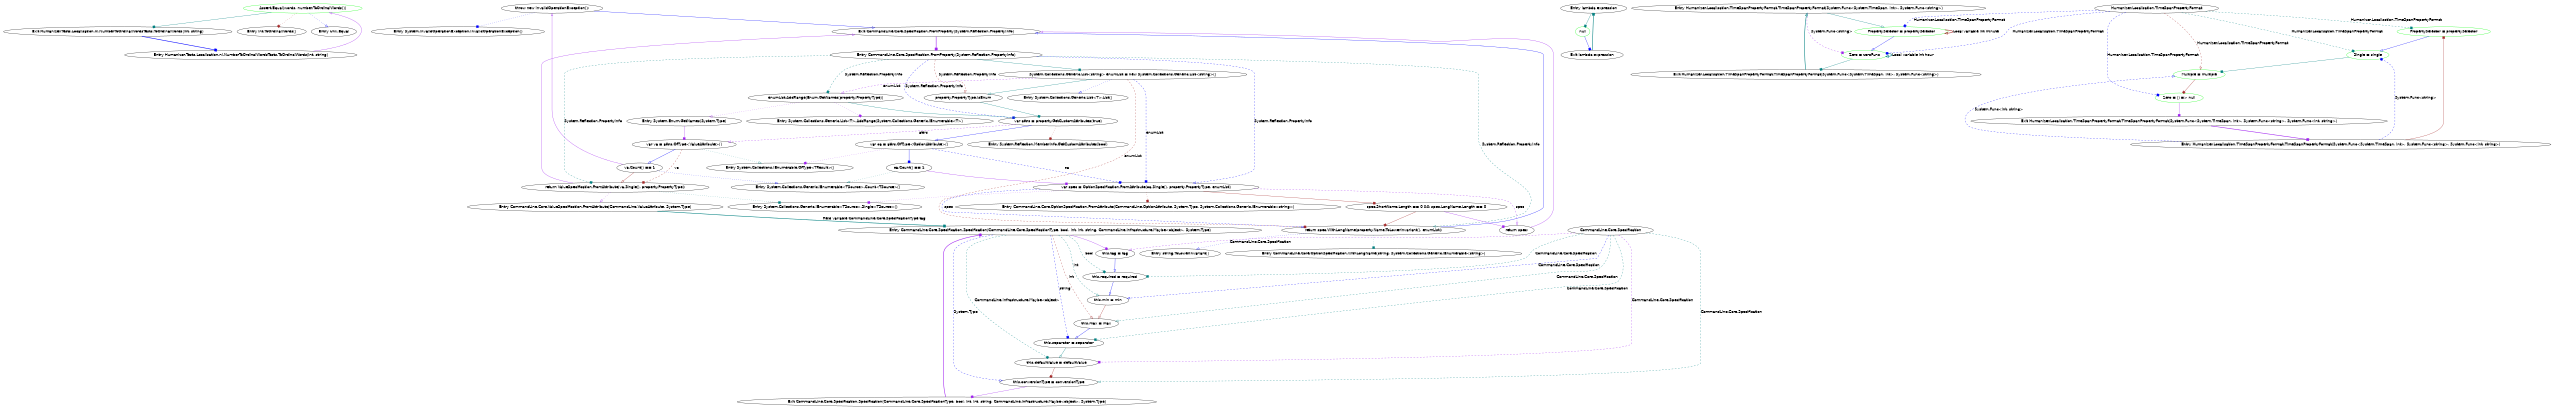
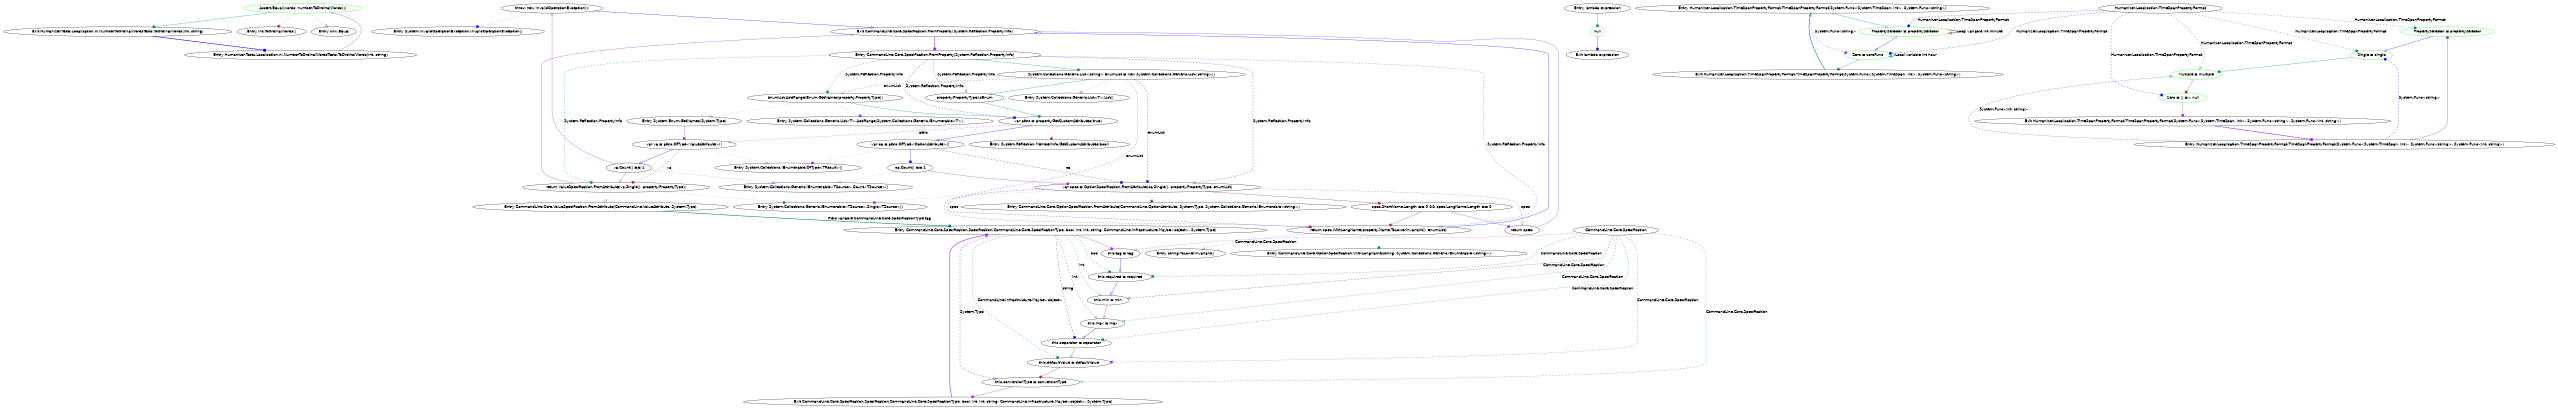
  digraph {
    fontname="DejaVu Sans"
    node [cluster="CommandLine.Core.Specification.FromProperty(System.Reflection.PropertyInfo)" fontname="DejaVu Sans" span="0-0" file="CreatingMethods.cs"]
    edge [arrowhead=box color=teal fontname="DejaVu Sans" style=solid]
    n1 [cluster="Humanizer.Tests.Localisation.nl.NumberToOrdinalWordsTests.ToOrdinalWords(int, string)" color=green community=0 label="Assert.Equal(words, number.ToOrdinalWords())" span="63-63" file=""]
    n2 [cluster="Humanizer.Tests.Localisation.nl.NumberToOrdinalWordsTests.ToOrdinalWords(int, string)" label="Exit Humanizer.Tests.Localisation.nl.NumberToOrdinalWordsTests.ToOrdinalWords(int, string)" span="61-61" file=""]
    n3 [cluster="int.ToOrdinalWords()" label="Entry int.ToOrdinalWords()" span="54-54" file=""]
    n4 [cluster="Unk.Equal" label="Entry Unk.Equal" span="" file=""]
    n5 [cluster="Humanizer.Tests.Localisation.nl.NumberToOrdinalWordsTests.ToOrdinalWords(int, string)" label="Entry Humanizer.Tests.Localisation.nl.NumberToOrdinalWordsTests.ToOrdinalWords(int, string)" span="61-61" file=""]
    n6 [cluster="System.InvalidOperationException.InvalidOperationException()" label="Entry System.InvalidOperationException.InvalidOperationException()"]
    n7 [label="Entry CommandLine.Core.Specification.FromProperty(System.Reflection.PropertyInfo)" span="74-74"]
    n8 [label="System.Collections.Generic.List<string> enumList = new System.Collections.Generic.List<string>()" span="76-76"]
    n9 [label="property.PropertyType.IsEnum" span="77-77"]
    n10 [label="enumList.AddRange(Enum.GetNames(property.PropertyType))" span="79-79"]
    n11 [label="var attrs = property.GetCustomAttributes(true)" span="82-82"]
    n12 [label="var spec = OptionSpecification.FromAttribute(oa.Single(), property.PropertyType, enumList)" span="86-86"]
    n13 [label="return spec.WithLongName(property.Name.ToLowerInvariant(), enumList);" span="89-89"]
    n14 [label="return ValueSpecification.FromAttribute(va.Single(), property.PropertyType);" span="97-97"]
    n15 [cluster="System.Collections.Generic.List<T>.List()" label="Entry System.Collections.Generic.List<T>.List()"]
    n16 [cluster="System.Enum.GetNames(System.Type)" label="Entry System.Enum.GetNames(System.Type)"]
    n17 [cluster="System.Collections.Generic.List<T>.AddRange(System.Collections.Generic.IEnumerable<T>)" label="Entry System.Collections.Generic.List<T>.AddRange(System.Collections.Generic.IEnumerable<T>)"]
    n18 [label="var oa = attrs.OfType<OptionAttribute>()" span="83-83"]
    n19 [label="var va = attrs.OfType<ValueAttribute>()" span="94-94"]
    n20 [cluster="System.Reflection.MemberInfo.GetCustomAttributes(bool)" label="Entry System.Reflection.MemberInfo.GetCustomAttributes(bool)"]
    n21 [label="spec.ShortName.Length == 0 && spec.LongName.Length == 0" span="87-87"]
    n22 [label="return spec;" span="91-91"]
    n23 [cluster="CommandLine.Core.OptionSpecification.FromAttribute(CommandLine.OptionAttribute, System.Type, System.Collections.Generic.IEnumerable<string>)" label="Entry CommandLine.Core.OptionSpecification.FromAttribute(CommandLine.OptionAttribute, System.Type, System.Collections.Generic.IEnumerable<string>)" span="27-27"]
    n24 [cluster="System.Collections.Generic.IEnumerable<TSource>.Single<TSource>()" label="Entry System.Collections.Generic.IEnumerable<TSource>.Single<TSource>()"]
    n25 [label="Exit CommandLine.Core.Specification.FromProperty(System.Reflection.PropertyInfo)" span="74-74"]
    n26 [cluster="CommandLine.Core.OptionSpecification.WithLongName(string, System.Collections.Generic.IEnumerable<string>)" label="Entry CommandLine.Core.OptionSpecification.WithLongName(string, System.Collections.Generic.IEnumerable<string>)" span="25-25"]
    n27 [cluster="string.ToLowerInvariant()" label="Entry string.ToLowerInvariant()"]
    n28 [cluster="CommandLine.Core.ValueSpecification.FromAttribute(CommandLine.ValueAttribute, System.Type)" label="Entry CommandLine.Core.ValueSpecification.FromAttribute(CommandLine.ValueAttribute, System.Type)" span="17-17"]
    n29 [label="oa.Count() == 1" span="84-84"]
    n30 [cluster="System.Collections.IEnumerable.OfType<TResult>()" label="Entry System.Collections.IEnumerable.OfType<TResult>()"]
    n31 [label="va.Count() == 1" span="95-95"]
    n32 [cluster="CommandLine.Core.Specification.Specification(CommandLine.Core.SpecificationType, bool, int, int, string, CommandLine.Infrastructure.Maybe<object>, System.Type)" label="Entry CommandLine.Core.Specification.Specification(CommandLine.Core.SpecificationType, bool, int, int, string, CommandLine.Infrastructure.Maybe<object>, System.Type)" span="28-28"]
    n33 [cluster="System.Collections.Generic.IEnumerable<TSource>.Count<TSource>()" label="Entry System.Collections.Generic.IEnumerable<TSource>.Count<TSource>()"]
    n34 [label="throw new InvalidOperationException();" span="100-100"]
    n35 [cluster="CommandLine.Core.Specification.Specification(CommandLine.Core.SpecificationType, bool, int, int, string, CommandLine.Infrastructure.Maybe<object>, System.Type)" label="this.tag = tag" span="30-30"]
    n36 [cluster="CommandLine.Core.Specification.Specification(CommandLine.Core.SpecificationType, bool, int, int, string, CommandLine.Infrastructure.Maybe<object>, System.Type)" label="this.required = required" span="31-31"]
    n37 [cluster="CommandLine.Core.Specification.Specification(CommandLine.Core.SpecificationType, bool, int, int, string, CommandLine.Infrastructure.Maybe<object>, System.Type)" label="this.min = min" span="32-32"]
    n38 [cluster="CommandLine.Core.Specification.Specification(CommandLine.Core.SpecificationType, bool, int, int, string, CommandLine.Infrastructure.Maybe<object>, System.Type)" label="this.max = max" span="33-33"]
    n39 [cluster="CommandLine.Core.Specification.Specification(CommandLine.Core.SpecificationType, bool, int, int, string, CommandLine.Infrastructure.Maybe<object>, System.Type)" label="this.separator = separator" span="34-34"]
    n40 [cluster="CommandLine.Core.Specification.Specification(CommandLine.Core.SpecificationType, bool, int, int, string, CommandLine.Infrastructure.Maybe<object>, System.Type)" label="this.defaultValue = defaultValue" span="35-35"]
    n41 [cluster="CommandLine.Core.Specification.Specification(CommandLine.Core.SpecificationType, bool, int, int, string, CommandLine.Infrastructure.Maybe<object>, System.Type)" label="this.conversionType = conversionType" span="36-36"]
    n42 [cluster="CommandLine.Core.Specification.Specification(CommandLine.Core.SpecificationType, bool, int, int, string, CommandLine.Infrastructure.Maybe<object>, System.Type)" label="Exit CommandLine.Core.Specification.Specification(CommandLine.Core.SpecificationType, bool, int, int, string, CommandLine.Infrastructure.Maybe<object>, System.Type)" span="28-28"]
    n43 [label="CommandLine.Core.Specification" cluster="" span=""]
    n44 [cluster="lambda expression" file="FluentCreation.cs" label="Entry lambda expression" span="18-18"]
    n45 [cluster="lambda expression" color=green community=0 file="FluentCreation.cs" label=null span="18-18"]
    n46 [cluster="lambda expression" file="FluentCreation.cs" label="Exit lambda expression" span="18-18"]
    n47 [cluster="Humanizer.Localisation.TimeSpanPropertyFormat.TimeSpanPropertyFormat(System.Func<System.TimeSpan, int>, System.Func<string>)" file="FluentCreation.cs" label="Entry Humanizer.Localisation.TimeSpanPropertyFormat.TimeSpanPropertyFormat(System.Func<System.TimeSpan, int>, System.Func<string>)" span="21-21"]
    n48 [cluster="Humanizer.Localisation.TimeSpanPropertyFormat.TimeSpanPropertyFormat(System.Func<System.TimeSpan, int>, System.Func<string>)" color=green community=0 file="FluentCreation.cs" label="PropertySelector = propertySelector" span="23-23"]
    n49 [cluster="Humanizer.Localisation.TimeSpanPropertyFormat.TimeSpanPropertyFormat(System.Func<System.TimeSpan, int>, System.Func<string>)" color=green community=0 file="FluentCreation.cs" label="Zero = zeroFunc" span="24-24"]
    n50 [cluster="Humanizer.Localisation.TimeSpanPropertyFormat.TimeSpanPropertyFormat(System.Func<System.TimeSpan, int>, System.Func<string>)" file="FluentCreation.cs" label="Exit Humanizer.Localisation.TimeSpanPropertyFormat.TimeSpanPropertyFormat(System.Func<System.TimeSpan, int>, System.Func<string>)" span="21-21"]
    n51 [cluster="Humanizer.Localisation.TimeSpanPropertyFormat.TimeSpanPropertyFormat(System.Func<System.TimeSpan, int>, System.Func<string>, System.Func<int, string>)" file="FluentCreation.cs" label="Entry Humanizer.Localisation.TimeSpanPropertyFormat.TimeSpanPropertyFormat(System.Func<System.TimeSpan, int>, System.Func<string>, System.Func<int, string>)" span="10-10"]
    n52 [cluster="Humanizer.Localisation.TimeSpanPropertyFormat.TimeSpanPropertyFormat(System.Func<System.TimeSpan, int>, System.Func<string>, System.Func<int, string>)" color=green community=0 file="FluentCreation.cs" label="PropertySelector = propertySelector" span="15-15"]
    n53 [cluster="Humanizer.Localisation.TimeSpanPropertyFormat.TimeSpanPropertyFormat(System.Func<System.TimeSpan, int>, System.Func<string>, System.Func<int, string>)" color=green community=0 file="FluentCreation.cs" label="Single = single" span="16-16"]
    n54 [cluster="Humanizer.Localisation.TimeSpanPropertyFormat.TimeSpanPropertyFormat(System.Func<System.TimeSpan, int>, System.Func<string>, System.Func<int, string>)" color=green community=0 file="FluentCreation.cs" label="Multiple = multiple" span="17-17"]
    n55 [cluster="Humanizer.Localisation.TimeSpanPropertyFormat.TimeSpanPropertyFormat(System.Func<System.TimeSpan, int>, System.Func<string>, System.Func<int, string>)" color=green community=0 file="FluentCreation.cs" label="Zero = () => null" span="18-18"]
    n56 [cluster="Humanizer.Localisation.TimeSpanPropertyFormat.TimeSpanPropertyFormat(System.Func<System.TimeSpan, int>, System.Func<string>, System.Func<int, string>)" file="FluentCreation.cs" label="Exit Humanizer.Localisation.TimeSpanPropertyFormat.TimeSpanPropertyFormat(System.Func<System.TimeSpan, int>, System.Func<string>, System.Func<int, string>)" span="10-10"]
    n57 [file="FluentCreation.cs" label="Humanizer.Localisation.TimeSpanPropertyFormat" cluster="" span=""]
    n1 -> n2
    n1 -> n3 [color=brown style=dotted]
    n1 -> n4 [arrowhead=onormal color=blue style=dotted]
    n2 -> n5 [color=blue style=bold]
    n5 -> n1 [arrowhead=onormal color=purple]
    n7 -> n8
    n7 -> n9 [arrowhead=onormal color=brown label="System.Reflection.PropertyInfo" style=dashed]
    n7 -> n10 [label="System.Reflection.PropertyInfo" style=dashed]
    n7 -> n11 [color=blue label="System.Reflection.PropertyInfo" style=dashed]
    n7 -> n12 [arrowhead=onormal color=blue label="System.Reflection.PropertyInfo" style=dashed]
    n7 -> n13 [arrowhead=onormal label="System.Reflection.PropertyInfo" style=dashed]
    n7 -> n14 [label="System.Reflection.PropertyInfo" style=dashed]
    n8 -> n9 [arrowhead=onormal]
    n8 -> n10 [arrowhead=onormal color=purple label=enumList style=dashed]
    n8 -> n12 [color=blue label=enumList style=dashed]
    n8 -> n13 [color=brown label=enumList style=dashed]
    n8 -> n15 [arrowhead=onormal color=blue style=dotted]
    n9 -> n11
    n10 -> n11 [arrowhead=onormal]
    n10 -> n16 [arrowhead=onormal color=purple style=dotted]
    n10 -> n17 [color=purple style=dotted]
    n11 -> n18 [arrowhead=onormal color=blue]
    n11 -> n19 [arrowhead=onormal color=purple label=attrs style=dashed]
    n11 -> n20 [color=brown style=dotted]
    n12 -> n13 [arrowhead=onormal color=blue label=spec style=dashed]
    n12 -> n21 [color=brown]
    n12 -> n22 [arrowhead=onormal color=purple label=spec style=dashed]
    n12 -> n23 [color=brown style=dotted]
    n12 -> n24 [color=purple style=dotted]
    n13 -> n25 [arrowhead=onormal color=blue]
    n13 -> n26 [style=dotted]
    n13 -> n27 [arrowhead=onormal color=blue style=dotted]
    n14 -> n24 [style=dotted]
    n14 -> n25 [arrowhead=onormal color=purple]
    n14 -> n28 [arrowhead=onormal color=purple style=dotted]
    n16 -> n19 [color=purple]
    n18 -> n12 [color=blue label=oa style=dashed]
    n18 -> n29 [color=blue]
    n18 -> n30 [color=purple style=dotted]
    n19 -> n14 [color=brown label=va style=dashed]
    n19 -> n30 [arrowhead=onormal style=dotted]
    n19 -> n31 [arrowhead=onormal color=blue]
    n21 -> n13 [color=brown]
    n21 -> n22 [color=purple]
    n22 -> n25 [arrowhead=onormal color=purple]
    n25 -> n7 [color=purple style=bold]
    n28 -> n32 [label="Field variable CommandLine.Core.SpecificationType tag" style=bold]
    n29 -> n12 [color=purple]
    n29 -> n33 [arrowhead=onormal style=dotted]
    n31 -> n14 [arrowhead=onormal color=brown]
    n31 -> n33 [arrowhead=onormal color=blue style=dotted]
    n31 -> n34 [arrowhead=onormal color=purple]
    n32 -> n35 [color=purple]
    n32 -> n36 [label=bool style=dashed]
    n32 -> n37 [arrowhead=onormal label=int style=dashed]
    n32 -> n38 [arrowhead=onormal color=brown label=int style=dashed]
    n32 -> n39 [color=blue label=string style=dashed]
    n32 -> n40 [label="CommandLine.Infrastructure.Maybe<object>" style=dashed]
    n32 -> n41 [arrowhead=onormal color=blue label="System.Type" style=dashed]
    n34 -> n6 [color=blue style=dotted]
    n34 -> n25 [arrowhead=onormal color=blue]
    n35 -> n36 [arrowhead=onormal color=blue]
    n36 -> n37 [arrowhead=onormal color=blue]
    n37 -> n38 [arrowhead=onormal color=brown]
    n38 -> n39 [arrowhead=onormal color=blue]
    n39 -> n40 [arrowhead=onormal]
    n40 -> n41 [color=brown]
    n41 -> n42 [color=purple]
    n42 -> n32 [color=purple style=bold]
    n43 -> n35 [arrowhead=onormal color=purple label="CommandLine.Core.Specification" style=dashed]
    n43 -> n36 [label="CommandLine.Core.Specification" style=dashed]
    n43 -> n37 [arrowhead=onormal color=blue label="CommandLine.Core.Specification" style=dashed]
    n43 -> n38 [arrowhead=onormal label="CommandLine.Core.Specification" style=dashed]
    n43 -> n39 [label="CommandLine.Core.Specification" style=dashed]
    n43 -> n40 [color=purple label="CommandLine.Core.Specification" style=dashed]
    n43 -> n41 [arrowhead=onormal label="CommandLine.Core.Specification" style=dashed]
    n44 -> n45
    n45 -> n46 [color=blue]
-   n46 -> n44 [style=bold]
    n47 -> n48 [arrowhead=onormal]
    n47 -> n49 [color=purple label="System.Func<string>" style=dashed]
    n48 -> n48 [arrowhead=onormal color=brown label="Local variable int minute" style=bold]
    n48 -> n49 [arrowhead=onormal color=blue]
    n49 -> n49 [arrowhead=onormal label="Local variable int hour" style=bold]
    n49 -> n50
    n50 -> n47 [arrowhead=onormal style=bold]
    n51 -> n52 [color=brown]
    n51 -> n53 [color=blue label="System.Func<string>" style=dashed]
    n51 -> n54 [arrowhead=onormal color=blue label="System.Func<int, string>" style=dashed]
    n52 -> n53 [arrowhead=onormal color=blue]
    n53 -> n54
    n54 -> n55 [color=brown]
    n55 -> n56 [color=purple]
    n56 -> n51 [color=purple style=bold]
    n57 -> n48 [color=blue label="Humanizer.Localisation.TimeSpanPropertyFormat" style=dashed]
    n57 -> n49 [color=blue label="Humanizer.Localisation.TimeSpanPropertyFormat" style=dashed]
    n57 -> n52 [label="Humanizer.Localisation.TimeSpanPropertyFormat" style=dashed]
    n57 -> n53 [label="Humanizer.Localisation.TimeSpanPropertyFormat" style=dashed]
    n57 -> n54 [arrowhead=onormal color=brown label="Humanizer.Localisation.TimeSpanPropertyFormat" style=dashed]
    n57 -> n55 [color=blue label="Humanizer.Localisation.TimeSpanPropertyFormat" style=dashed]
  }
